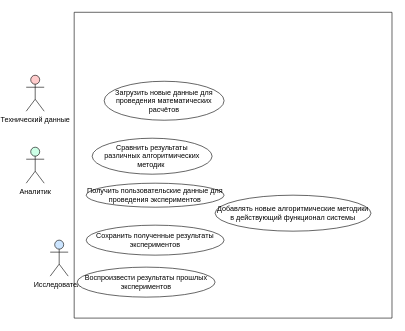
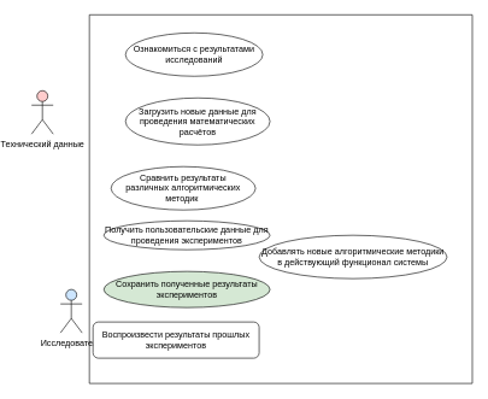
  <mxCell id="0" />
  <mxCell id="1" parent="0" />
  <mxCell id="2" value="" style="verticalLabelPosition=bottom;verticalAlign=top;html=1;shape=mxgraph.basic.rect;fillColor2=none;strokeWidth=1;size=20;indent=5;fillColor=default;strokeColor=default;" parent="1" vertex="1"><mxGeometry x="100" y="20" width="530" height="510" as="geometry" /></mxCell>
- <mxCell id="3" value="Аналитик" style="shape=umlActor;verticalLabelPosition=bottom;verticalAlign=top;html=1;fillColor=#CCFFE6;" parent="1" vertex="1"><mxGeometry x="20" y="245" width="30" height="60" as="geometry" /></mxCell>
  <mxCell id="4" value="Исследователь" style="shape=umlActor;verticalLabelPosition=bottom;verticalAlign=top;html=1;fillColor=#CCE5FF;" parent="1" vertex="1"><mxGeometry x="60" y="400" width="30" height="60" as="geometry" /></mxCell>
  <mxCell id="5" value="Технический данные" style="shape=umlActor;verticalLabelPosition=bottom;verticalAlign=top;html=1;fillColor=#FFCCCC;" parent="1" vertex="1"><mxGeometry x="20" y="125" width="30" height="60" as="geometry" /></mxCell>
+ <mxCell id="6" value="Ознакомиться с результатами исследований" style="ellipse;whiteSpace=wrap;html=1;fillColor=#FFFFFF;" parent="1" vertex="1"><mxGeometry x="150" y="45" width="190" height="60" as="geometry" /></mxCell>
  <mxCell id="7" value="Загрузить новые данные для проведения математических расчётов" style="ellipse;whiteSpace=wrap;html=1;fillColor=#FFFFFF;" parent="1" vertex="1"><mxGeometry x="150" y="135" width="200" height="65" as="geometry" /></mxCell>
  <mxCell id="8" value="Сравнить результаты&lt;br&gt;различных алгоритмических методик&amp;nbsp;" style="ellipse;whiteSpace=wrap;html=1;fillColor=#FFFFFF;" parent="1" vertex="1"><mxGeometry x="130" y="230" width="200" height="60" as="geometry" /></mxCell>
  <mxCell id="9" value="Получить пользовательские данные для проведения экспериментов" style="ellipse;whiteSpace=wrap;html=1;fillColor=#FFFFFF;" parent="1" vertex="1"><mxGeometry x="120" y="305" width="230" height="40" as="geometry" /></mxCell>
- <mxCell id="10" value="Сохранить полученные результаты экспериментов" style="ellipse;whiteSpace=wrap;html=1;fillColor=#FFFFFF;" parent="1" vertex="1"><mxGeometry x="120" y="375" width="230" height="50" as="geometry" /></mxCell>
+ <mxCell id="10" value="Сохранить полученные результаты экспериментов" style="ellipse;whiteSpace=wrap;html=1;fillColor=#d5e8d4;" parent="1" vertex="1"><mxGeometry x="120" y="375" width="230" height="50" as="geometry" /></mxCell>
  <mxCell id="11" value="Добавлять новые алгоритмические методики в действующий функционал системы" style="ellipse;whiteSpace=wrap;html=1;fillColor=#FFFFFF;" parent="1" vertex="1"><mxGeometry x="335" y="325" width="260" height="60" as="geometry" /></mxCell>
- <mxCell id="12" value="Воспроизвести результаты прошлых экспериментов" style="ellipse;whiteSpace=wrap;html=1;fillColor=#FFFFFF;" parent="1" vertex="1"><mxGeometry x="105" y="445" width="230" height="50" as="geometry" /></mxCell>
+ <mxCell id="12" value="Воспроизвести результаты прошлых экспериментов" style="whiteSpace=wrap;html=1;fillColor=#FFFFFF;rounded=1;" parent="1" vertex="1"><mxGeometry x="105" y="445" width="230" height="50" as="geometry" /></mxCell>
